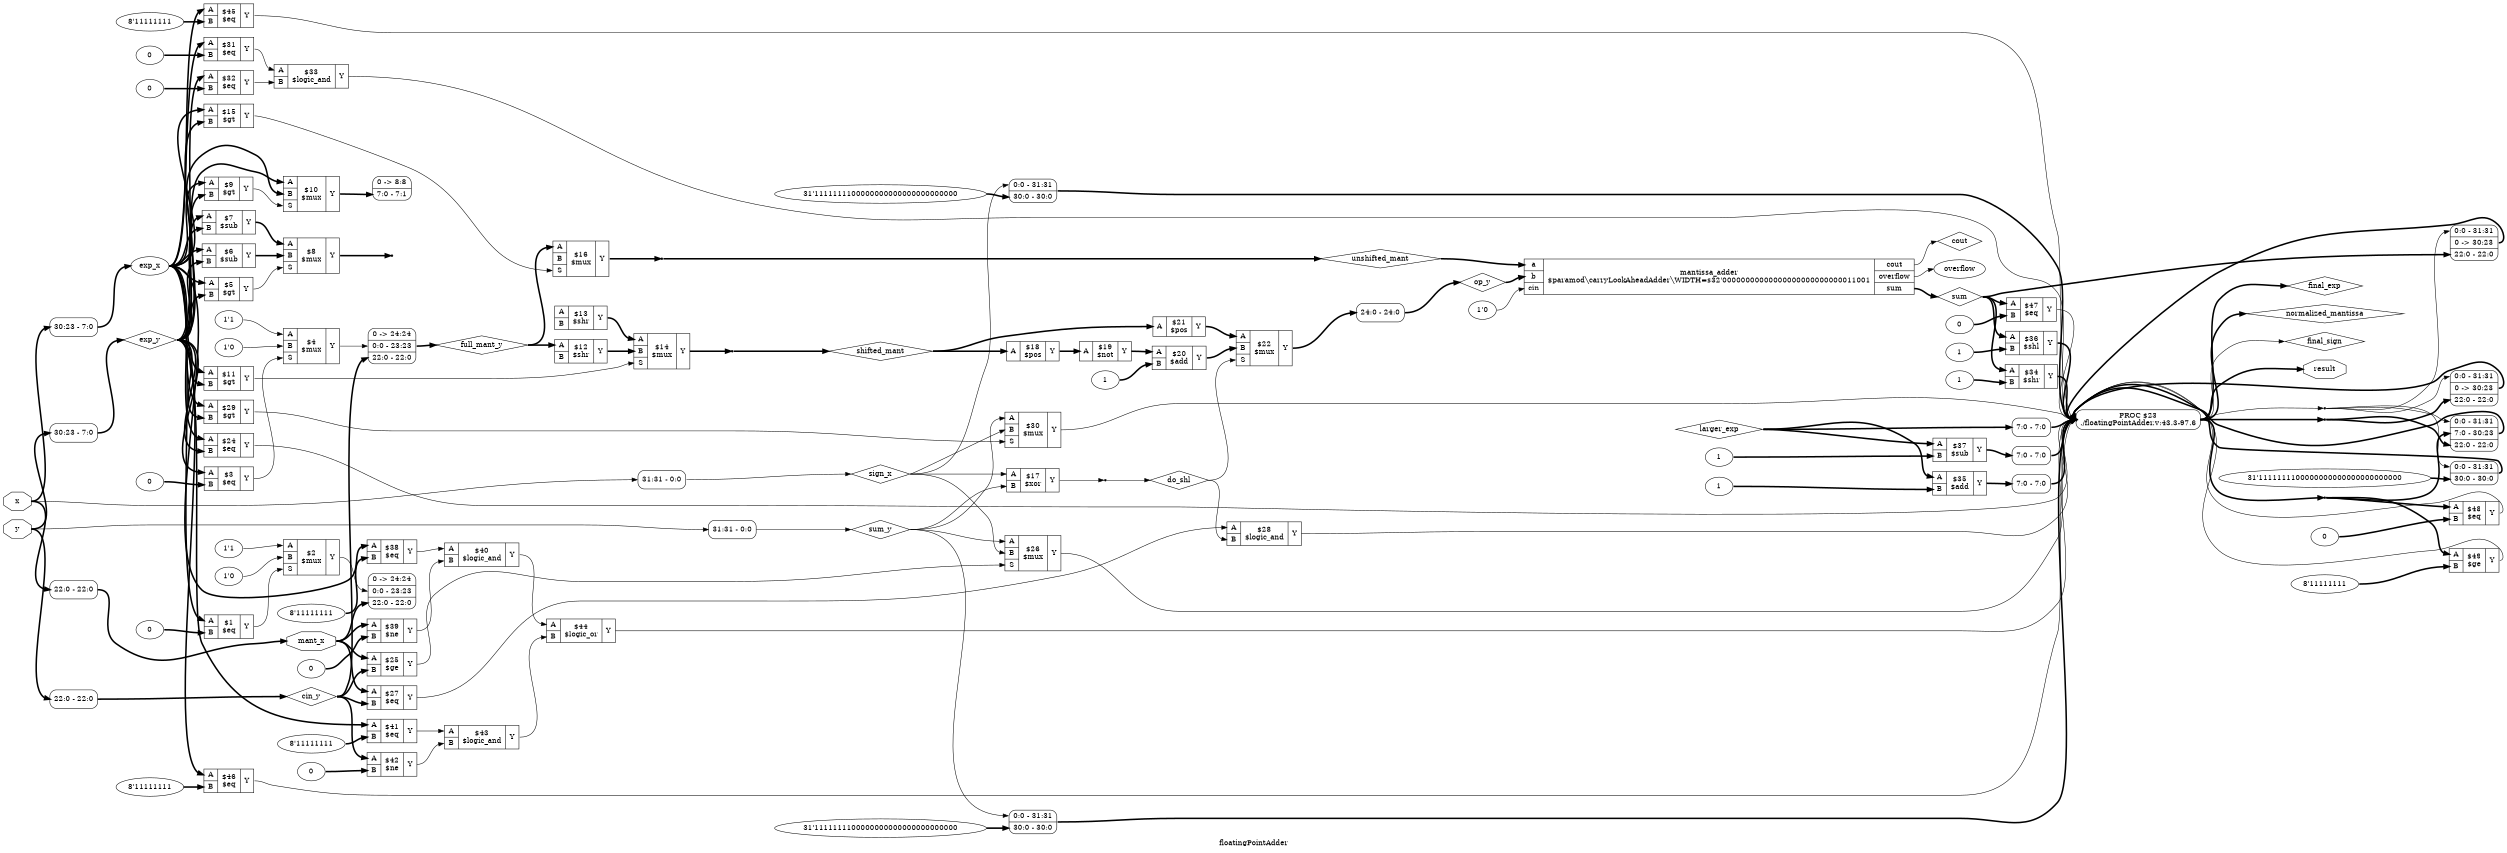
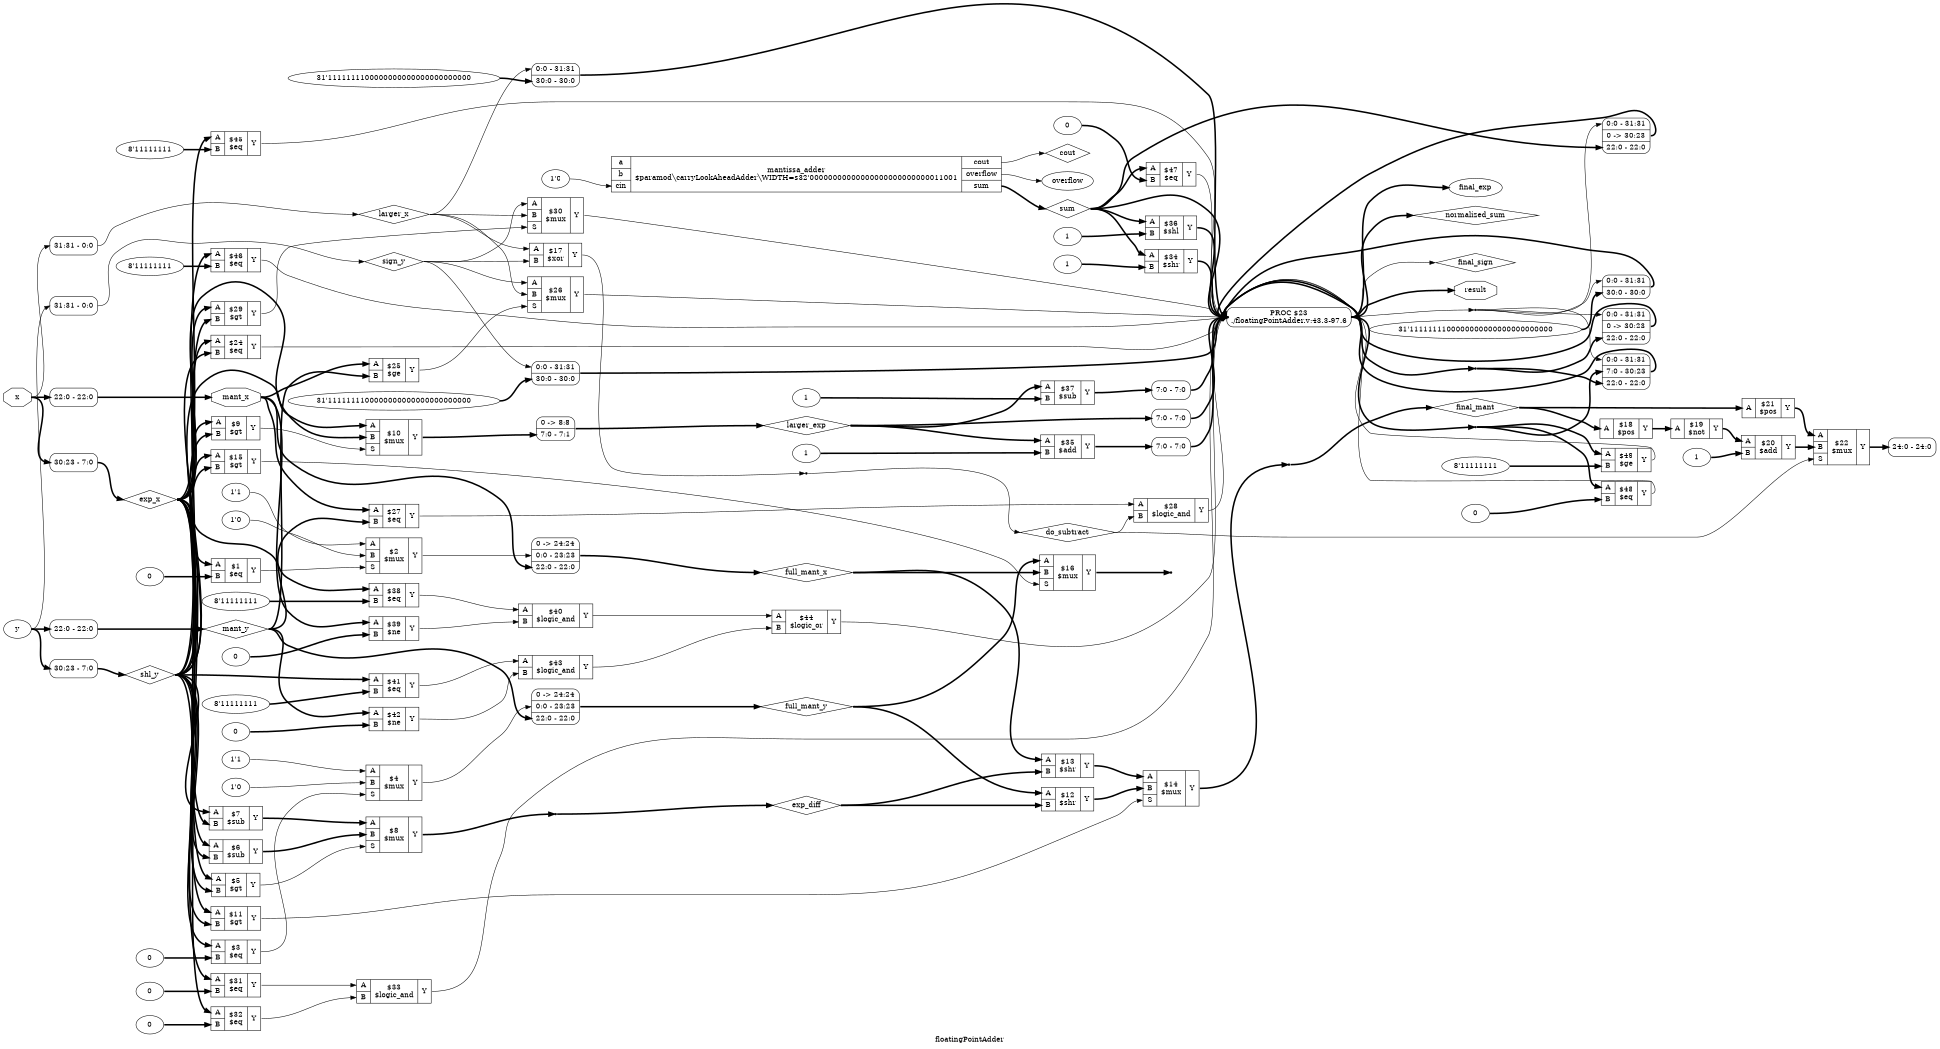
  digraph {
    label=floatingPointAdder
    rankdir=LR
    remincross=true
    node [shape=record]
    edge [color=black fontcolor=black headport=w style="setlinewidth(3)" tailport=e]
    n66 [color=black fontcolor=black label=final_sign shape=diamond]
-   n67 [color=black fontcolor=black label=final_exp shape=diamond]
-   n68 [color=black fontcolor=black label=normalized_mantissa shape=diamond]
+   n67 [color=black fontcolor=black label=final_exp shape=ellipse]
+   n68 [color=black fontcolor=black label=normalized_sum shape=diamond]
    n69 [color=black fontcolor=black label=overflow shape=ellipse]
    n70 [color=black fontcolor=black label=cout shape=diamond]
    n71 [color=black fontcolor=black label=sum shape=diamond]
    c94 [label="{{<p89> A|<p90> B}|$47\n$eq|{<p91> Y}}"]
    c105 [label="{{<p89> A|<p90> B}|$36\n$shl|{<p91> Y}}"]
    c107 [label="{{<p89> A|<p90> B}|$34\n$shr|{<p91> Y}}"]
    x35 [color=black fontcolor=black label="<s2> 0:0 - 31:31 |0 -&gt; 30:23 |<s0> 22:0 - 22:0 " style=rounded]
    p23 [label="PROC $23\n./floatingPointAdder.v:43.3-97.6" shape=box style=rounded]
    n86 [color=black fontcolor=black label=result shape=octagon]
    n23 [shape=point]
    n24 [shape=point]
    n38 [shape=point]
-   n72 [color=black fontcolor=black label=op_y shape=diamond]
    c122 [label="{{<p119> a|<p120> b|<p121> cin}|mantissa_adder\n$paramod&#9586;carryLookAheadAdder&#9586;WIDTH=s32'00000000000000000000000000011001|{<p70> cout|<p69> overflow|<p71> sum}}"]
-   n73 [color=black fontcolor=black label=do_shl shape=diamond]
+   n73 [color=black fontcolor=black label=do_subtract shape=diamond]
    c114 [label="{{<p89> A|<p90> B}|$28\n$logic_and|{<p91> Y}}"]
    c123 [label="{{<p89> A|<p90> B|<p111> S}|$22\n$mux|{<p91> Y}}"]
    x49 [color=black fontcolor=black label="<s0> 24:0 - 24:0 " style=rounded]
-   n74 [color=black fontcolor=black label=unshifted_mant shape=diamond]
-   n75 [color=black fontcolor=black label=shifted_mant shape=diamond]
+   n75 [color=black fontcolor=black label=final_mant shape=diamond]
    c124 [label="{{<p89> A}|$21\n$pos|{<p91> Y}}"]
    c127 [label="{{<p89> A}|$18\n$pos|{<p91> Y}}"]
    c126 [label="{{<p89> A}|$19\n$not|{<p91> Y}}"]
    n76 [color=black fontcolor=black label=larger_exp shape=diamond]
    c104 [label="{{<p89> A|<p90> B}|$37\n$sub|{<p91> Y}}"]
    c106 [label="{{<p89> A|<p90> B}|$35\n$add|{<p91> Y}}"]
    x26 [color=black fontcolor=black label="<s0> 7:0 - 7:0 " style=rounded]
    x25 [color=black fontcolor=black label="<s0> 7:0 - 7:0 " style=rounded]
    x24 [color=black fontcolor=black label="<s0> 7:0 - 7:0 " style=rounded]
+   n77 [color=black fontcolor=black label=exp_diff shape=diamond]
    c132 [label="{{<p89> A|<p90> B}|$13\n$shr|{<p91> Y}}"]
    c133 [label="{{<p89> A|<p90> B}|$12\n$shr|{<p91> Y}}"]
    c131 [label="{{<p89> A|<p90> B|<p111> S}|$14\n$mux|{<p91> Y}}"]
    n78 [color=black fontcolor=black label=full_mant_y shape=diamond]
    c129 [label="{{<p89> A|<p90> B|<p111> S}|$16\n$mux|{<p91> Y}}"]
    x47 [shape=point]
-   n80 [color=black fontcolor=black label=cin_y shape=diamond]
+   n79 [color=black fontcolor=black label=full_mant_x shape=diamond]
+   n80 [color=black fontcolor=black label=mant_y shape=diamond]
    c99 [label="{{<p89> A|<p90> B}|$42\n$ne|{<p91> Y}}"]
    c115 [label="{{<p89> A|<p90> B}|$27\n$eq|{<p91> Y}}"]
    c117 [label="{{<p89> A|<p90> B}|$25\n$ge|{<p91> Y}}"]
    x43 [color=black fontcolor=black label="0 -&gt; 24:24 |<s1> 0:0 - 23:23 |<s0> 22:0 - 22:0 " style=rounded]
    c98 [label="{{<p89> A|<p90> B}|$43\n$logic_and|{<p91> Y}}"]
    c116 [label="{{<p89> A|<p90> B|<p111> S}|$26\n$mux|{<p91> Y}}"]
    n81 [color=black fontcolor=black label=mant_x shape=octagon]
    c102 [label="{{<p89> A|<p90> B}|$39\n$ne|{<p91> Y}}"]
    x42 [color=black fontcolor=black label="0 -&gt; 24:24 |<s1> 0:0 - 23:23 |<s0> 22:0 - 22:0 " style=rounded]
    c101 [label="{{<p89> A|<p90> B}|$40\n$logic_and|{<p91> Y}}"]
-   n82 [color=black fontcolor=black label=exp_y shape=diamond]
+   n82 [color=black fontcolor=black label=shl_y shape=diamond]
    c95 [label="{{<p89> A|<p90> B}|$46\n$eq|{<p91> Y}}"]
    c100 [label="{{<p89> A|<p90> B}|$41\n$eq|{<p91> Y}}"]
    c109 [label="{{<p89> A|<p90> B}|$32\n$eq|{<p91> Y}}"]
    c113 [label="{{<p89> A|<p90> B}|$29\n$gt|{<p91> Y}}"]
    c118 [label="{{<p89> A|<p90> B}|$24\n$eq|{<p91> Y}}"]
    c130 [label="{{<p89> A|<p90> B}|$15\n$gt|{<p91> Y}}"]
    c134 [label="{{<p89> A|<p90> B}|$11\n$gt|{<p91> Y}}"]
    c135 [label="{{<p89> A|<p90> B|<p111> S}|$10\n$mux|{<p91> Y}}"]
    c136 [label="{{<p89> A|<p90> B}|$9\n$gt|{<p91> Y}}"]
    c138 [label="{{<p89> A|<p90> B}|$7\n$sub|{<p91> Y}}"]
    c139 [label="{{<p89> A|<p90> B}|$6\n$sub|{<p91> Y}}"]
    c140 [label="{{<p89> A|<p90> B}|$5\n$gt|{<p91> Y}}"]
    c142 [label="{{<p89> A|<p90> B}|$3\n$eq|{<p91> Y}}"]
    c108 [label="{{<p89> A|<p90> B}|$33\n$logic_and|{<p91> Y}}"]
    c112 [label="{{<p89> A|<p90> B|<p111> S}|$30\n$mux|{<p91> Y}}"]
    x45 [color=black fontcolor=black label="0 -&gt; 8:8 |<s0> 7:0 - 7:1 " style=rounded]
    c137 [label="{{<p89> A|<p90> B|<p111> S}|$8\n$mux|{<p91> Y}}"]
    c141 [label="{{<p89> A|<p90> B|<p111> S}|$4\n$mux|{<p91> Y}}"]
-   n83 [color=black fontcolor=black label=exp_x shape=ellipse]
+   n83 [color=black fontcolor=black label=exp_x shape=diamond]
    c96 [label="{{<p89> A|<p90> B}|$45\n$eq|{<p91> Y}}"]
    c103 [label="{{<p89> A|<p90> B}|$38\n$eq|{<p91> Y}}"]
    c110 [label="{{<p89> A|<p90> B}|$31\n$eq|{<p91> Y}}"]
    c144 [label="{{<p89> A|<p90> B}|$1\n$eq|{<p91> Y}}"]
    c143 [label="{{<p89> A|<p90> B|<p111> S}|$2\n$mux|{<p91> Y}}"]
-   n84 [color=black fontcolor=black label=sum_y shape=diamond]
+   n84 [color=black fontcolor=black label=sign_y shape=diamond]
    c128 [label="{{<p89> A|<p90> B}|$17\n$xor|{<p91> Y}}"]
    x27 [color=black fontcolor=black label="<s1> 0:0 - 31:31 |<s0> 30:0 - 30:0 " style=rounded]
    x48 [shape=point]
-   n85 [color=black fontcolor=black label=sign_x shape=diamond]
+   n85 [color=black fontcolor=black label=larger_x shape=diamond]
    x29 [color=black fontcolor=black label="<s1> 0:0 - 31:31 |<s0> 30:0 - 30:0 " style=rounded]
-   n87 [color=black fontcolor=black label=y shape=octagon]
+   n87 [color=black fontcolor=black label=y shape=ellipse]
    x37 [color=black fontcolor=black label="<s0> 31:31 - 0:0 " style=rounded]
    x39 [color=black fontcolor=black label="<s0> 30:23 - 7:0 " style=rounded]
    x41 [color=black fontcolor=black label="<s0> 22:0 - 22:0 " style=rounded]
    n88 [color=black fontcolor=black label=x shape=octagon]
    x36 [color=black fontcolor=black label="<s0> 31:31 - 0:0 " style=rounded]
    x38 [color=black fontcolor=black label="<s0> 30:23 - 7:0 " style=rounded]
    x40 [color=black fontcolor=black label="<s0> 22:0 - 22:0 " style=rounded]
    v0 [label="8'11111111" shape=""]
    c92 [label="{{<p89> A|<p90> B}|$49\n$ge|{<p91> Y}}"]
    v1 [label=0 shape=""]
    c93 [label="{{<p89> A|<p90> B}|$48\n$eq|{<p91> Y}}"]
    v2 [label=0 shape=""]
    v3 [label="8'11111111" shape=""]
    v4 [label="8'11111111" shape=""]
    c97 [label="{{<p89> A|<p90> B}|$44\n$logic_or|{<p91> Y}}"]
    v5 [label=0 shape=""]
    v6 [label="8'11111111" shape=""]
    v7 [label=0 shape=""]
    v8 [label="8'11111111" shape=""]
    v9 [label=1 shape=""]
    v10 [label=1 shape=""]
    v11 [label=1 shape=""]
    v12 [label=1 shape=""]
    v13 [label=0 shape=""]
    v14 [label=0 shape=""]
    v15 [label="1'0" shape=""]
    v16 [label=1 shape=""]
    c125 [label="{{<p89> A|<p90> B}|$20\n$add|{<p91> Y}}"]
    x46 [shape=point]
    x44 [shape=point]
    v17 [label="1'0" shape=""]
    v18 [label="1'1" shape=""]
    v19 [label=0 shape=""]
    v20 [label="1'0" shape=""]
    v21 [label="1'1" shape=""]
    v22 [label=0 shape=""]
    v28 [label="31'1111111100000000000000000000000" shape=""]
    v30 [label="31'1111111100000000000000000000000" shape=""]
    v32 [label="31'1111111100000000000000000000000" shape=""]
    x31 [color=black fontcolor=black label="<s1> 0:0 - 31:31 |<s0> 30:0 - 30:0 " style=rounded]
    x33 [color=black fontcolor=black label="<s2> 0:0 - 31:31 |<s1> 7:0 - 30:23 |<s0> 22:0 - 22:0 " style=rounded]
    x34 [color=black fontcolor=black label="<s2> 0:0 - 31:31 |0 -&gt; 30:23 |<s0> 22:0 - 22:0 " style=rounded]
    n71 -> c94 [headport="p89:w"]
    n71 -> c105 [headport="p89:w"]
    n71 -> c107 [headport="p89:w"]
    n71 -> x35 [headport="s0:w"]
+   n71 -> p23
    c94 -> p23 [tailport="p91:e" style=""]
    c105 -> p23 [tailport="p91:e"]
    c107 -> p23 [tailport="p91:e"]
    x35 -> p23
    p23 -> n66 [style=""]
    p23 -> n67
    p23 -> n68
    p23 -> n86
    p23 -> n23
    p23 -> n24
    p23 -> n38 [style=""]
    n23 -> c92 [headport="p89:w"]
    n23 -> c93 [headport="p89:w"]
    n23 -> x33 [headport="s1:w"]
    n24 -> x33 [headport="s0:w"]
    n24 -> x34 [headport="s0:w"]
    n38 -> x35 [headport="s2:w" style=""]
    n38 -> x31 [headport="s1:w" style=""]
    n38 -> x33 [headport="s2:w" style=""]
    n38 -> x34 [headport="s2:w" style=""]
-   n72 -> c122 [headport="p120:w"]
    c122 -> n69 [tailport="p69:e" style=""]
    c122 -> n70 [tailport="p70:e" style=""]
    c122 -> n71 [tailport="p71:e"]
    n73 -> c114 [headport="p90:w" style=""]
    n73 -> c123 [headport="p111:w" style=""]
    c114 -> p23 [tailport="p91:e" style=""]
    c123 -> x49 [headport="s0:w" tailport="p91:e"]
-   x49 -> n72
-   n74 -> c122 [headport="p119:w"]
    n75 -> c124 [headport="p89:w"]
    n75 -> c127 [headport="p89:w"]
    c124 -> c123 [headport="p89:w" tailport="p91:e"]
    c127 -> c126 [headport="p89:w" tailport="p91:e"]
    c126 -> c125 [headport="p89:w" tailport="p91:e"]
    n76 -> c104 [headport="p89:w"]
    n76 -> c106 [headport="p89:w"]
    n76 -> x26 [headport="s0:w"]
    c104 -> x25 [headport="s0:w" tailport="p91:e"]
    c106 -> x24 [headport="s0:w" tailport="p91:e"]
    x26 -> p23
    x25 -> p23
    x24 -> p23
+   n77 -> c132 [headport="p90:w"]
+   n77 -> c133 [headport="p90:w"]
    c132 -> c131 [headport="p89:w" tailport="p91:e"]
    c133 -> c131 [headport="p90:w" tailport="p91:e"]
    c131 -> x46 [tailport="p91:e"]
    n78 -> c133 [headport="p89:w"]
    n78 -> c129 [headport="p89:w"]
    c129 -> x47 [tailport="p91:e"]
-   x47 -> n74
+   n79 -> c132 [headport="p89:w"]
+   n79 -> c129 [headport="p90:w"]
    n80 -> c99 [headport="p89:w"]
    n80 -> c115 [headport="p90:w"]
    n80 -> c117 [headport="p90:w"]
    n80 -> x43 [headport="s0:w"]
    c99 -> c98 [headport="p90:w" tailport="p91:e" style=""]
    c115 -> c114 [headport="p89:w" tailport="p91:e" style=""]
    c117 -> c116 [headport="p111:w" tailport="p91:e" style=""]
    x43 -> n78
    c98 -> c97 [headport="p90:w" tailport="p91:e" style=""]
    c116 -> p23 [tailport="p91:e" style=""]
    n81 -> c115 [headport="p89:w"]
    n81 -> c117 [headport="p89:w"]
    n81 -> c102 [headport="p89:w"]
    n81 -> x42 [headport="s0:w"]
    c102 -> c101 [headport="p90:w" tailport="p91:e" style=""]
+   x42 -> n79
    c101 -> c97 [headport="p89:w" tailport="p91:e" style=""]
    n82 -> c95 [headport="p89:w"]
    n82 -> c100 [headport="p89:w"]
    n82 -> c109 [headport="p89:w"]
    n82 -> c113 [headport="p90:w"]
    n82 -> c118 [headport="p90:w"]
    n82 -> c130 [headport="p90:w"]
    n82 -> c134 [headport="p90:w"]
    n82 -> c135 [headport="p89:w"]
    n82 -> c136 [headport="p90:w"]
    n82 -> c138 [headport="p89:w"]
    n82 -> c139 [headport="p90:w"]
    n82 -> c140 [headport="p90:w"]
    n82 -> c142 [headport="p89:w"]
    c95 -> p23 [tailport="p91:e" style=""]
    c100 -> c98 [headport="p89:w" tailport="p91:e" style=""]
    c109 -> c108 [headport="p90:w" tailport="p91:e" style=""]
    c113 -> c112 [headport="p111:w" tailport="p91:e" style=""]
    c118 -> p23 [tailport="p91:e" style=""]
    c130 -> c129 [headport="p111:w" tailport="p91:e" style=""]
    c134 -> c131 [headport="p111:w" tailport="p91:e" style=""]
    c135 -> x45 [headport="s0:w" tailport="p91:e"]
    c136 -> c135 [headport="p111:w" tailport="p91:e" style=""]
    c138 -> c137 [headport="p89:w" tailport="p91:e"]
    c139 -> c137 [headport="p90:w" tailport="p91:e"]
    c140 -> c137 [headport="p111:w" tailport="p91:e" style=""]
    c142 -> c141 [headport="p111:w" tailport="p91:e" style=""]
    c108 -> p23 [tailport="p91:e" style=""]
    c112 -> p23 [tailport="p91:e" style=""]
+   x45 -> n76
    c137 -> x44 [tailport="p91:e"]
    c141 -> x43 [headport="s1:w" tailport="p91:e" style=""]
    n83 -> c113 [headport="p89:w"]
    n83 -> c118 [headport="p89:w"]
    n83 -> c130 [headport="p89:w"]
    n83 -> c134 [headport="p89:w"]
    n83 -> c135 [headport="p90:w"]
    n83 -> c136 [headport="p89:w"]
    n83 -> c138 [headport="p90:w"]
    n83 -> c139 [headport="p89:w"]
    n83 -> c140 [headport="p89:w"]
    n83 -> c96 [headport="p89:w"]
    n83 -> c103 [headport="p89:w"]
    n83 -> c110 [headport="p89:w"]
    n83 -> c144 [headport="p89:w"]
    c96 -> p23 [tailport="p91:e" style=""]
    c103 -> c101 [headport="p89:w" tailport="p91:e" style=""]
    c110 -> c108 [headport="p89:w" tailport="p91:e" style=""]
    c144 -> c143 [headport="p111:w" tailport="p91:e" style=""]
    c143 -> x42 [headport="s1:w" tailport="p91:e" style=""]
    n84 -> c116 [headport="p89:w" style=""]
    n84 -> c112 [headport="p89:w" style=""]
    n84 -> c128 [headport="p90:w" style=""]
    n84 -> x27 [headport="s1:w" style=""]
    c128 -> x48 [tailport="p91:e" style=""]
    x27 -> p23
    x48 -> n73 [style=""]
    n85 -> c116 [headport="p90:w" style=""]
    n85 -> c112 [headport="p90:w" style=""]
    n85 -> c128 [headport="p89:w" style=""]
    n85 -> x29 [headport="s1:w" style=""]
    x29 -> p23
    n87 -> x37 [headport="s0:w" style=""]
    n87 -> x39 [headport="s0:w"]
    n87 -> x41 [headport="s0:w"]
    x37 -> n84 [style=""]
    x39 -> n82
    x41 -> n80
    n88 -> x36 [headport="s0:w" style=""]
    n88 -> x38 [headport="s0:w"]
    n88 -> x40 [headport="s0:w"]
    x36 -> n85 [style=""]
    x38 -> n83
    x40 -> n81
    v0 -> c92 [headport="p90:w"]
    c92 -> p23 [tailport="p91:e" style=""]
    v1 -> c93 [headport="p90:w"]
    c93 -> p23 [tailport="p91:e" style=""]
    v2 -> c94 [headport="p90:w"]
    v3 -> c95 [headport="p90:w"]
    v4 -> c96 [headport="p90:w"]
    c97 -> p23 [tailport="p91:e" style=""]
    v5 -> c99 [headport="p90:w"]
    v6 -> c100 [headport="p90:w"]
    v7 -> c102 [headport="p90:w"]
    v8 -> c103 [headport="p90:w"]
    v9 -> c104 [headport="p90:w"]
    v10 -> c105 [headport="p90:w"]
    v11 -> c106 [headport="p90:w"]
    v12 -> c107 [headport="p90:w"]
    v13 -> c109 [headport="p90:w"]
    v14 -> c110 [headport="p90:w"]
    v15 -> c122 [headport="p121:w" style=""]
    v16 -> c125 [headport="p90:w"]
    c125 -> c123 [headport="p90:w" tailport="p91:e"]
    x46 -> n75
+   x44 -> n77
    v17 -> c141 [headport="p90:w" style=""]
    v18 -> c141 [headport="p89:w" style=""]
    v19 -> c142 [headport="p90:w"]
    v20 -> c143 [headport="p90:w" style=""]
    v21 -> c143 [headport="p89:w" style=""]
    v22 -> c144 [headport="p90:w"]
    v28 -> x27 [headport="s0:w"]
    v30 -> x29 [headport="s0:w"]
    v32 -> x31 [headport="s0:w"]
    x31 -> p23
    x33 -> p23
    x34 -> p23
  }
